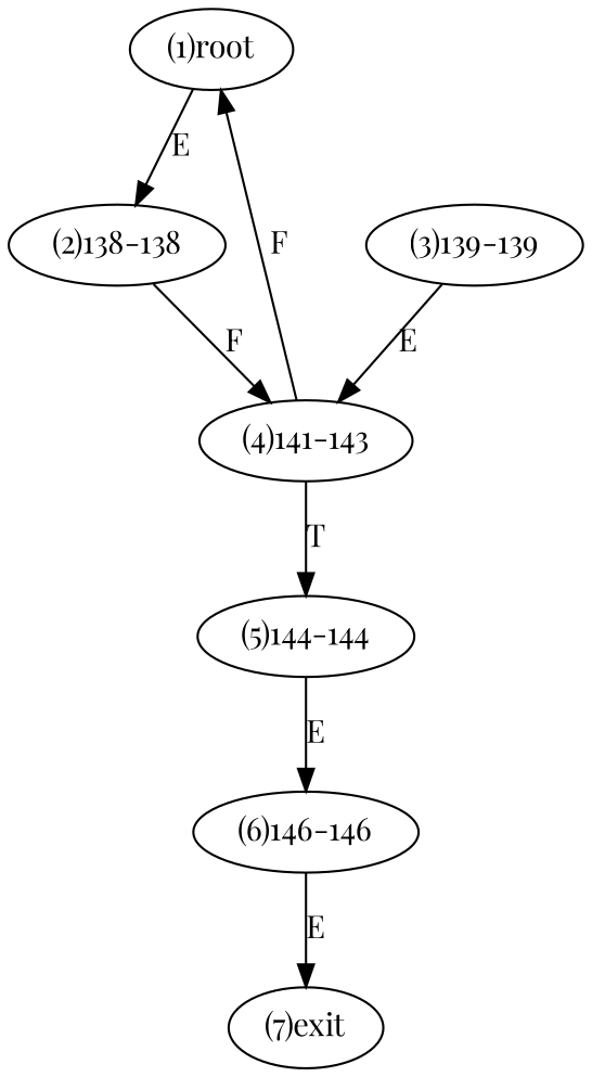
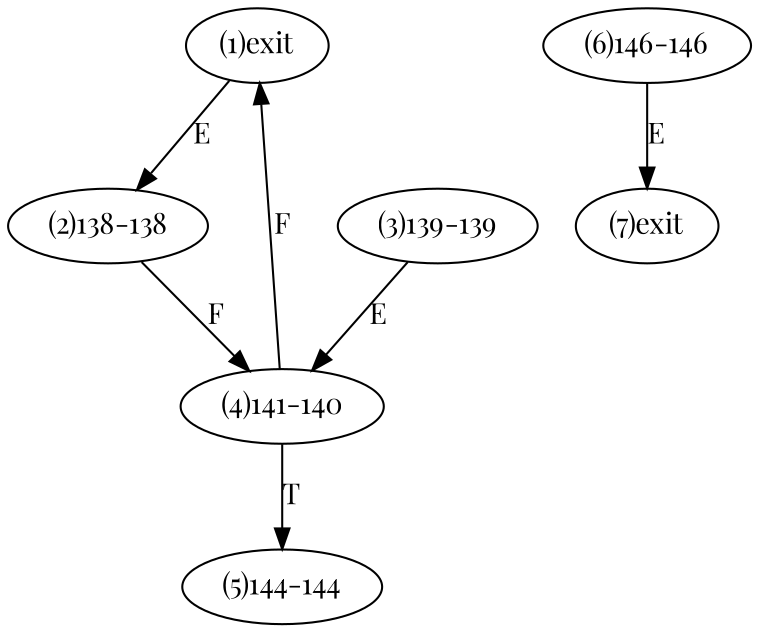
  digraph {
    fontname="Playfair Display"
    node [fontname="Playfair Display"]
    edge [fontname="Playfair Display"]
-   n1 [label="(1)root"]
+   n1 [label="(1)exit"]
    n2 [label="(2)138-138"]
-   n3 [label="(4)141-143"]
+   n3 [label="(4)141-140"]
    n4 [label="(3)139-139"]
    n5 [label="(5)144-144"]
    n6 [label="(6)146-146"]
    n7 [label="(7)exit"]
    n1 -> n2 [label=E]
    n2 -> n3 [label=F]
    n3 -> n1 [label=F]
    n3 -> n5 [label=T]
    n4 -> n3 [label=E]
-   n5 -> n6 [label=E]
    n6 -> n7 [label=E]
  }
